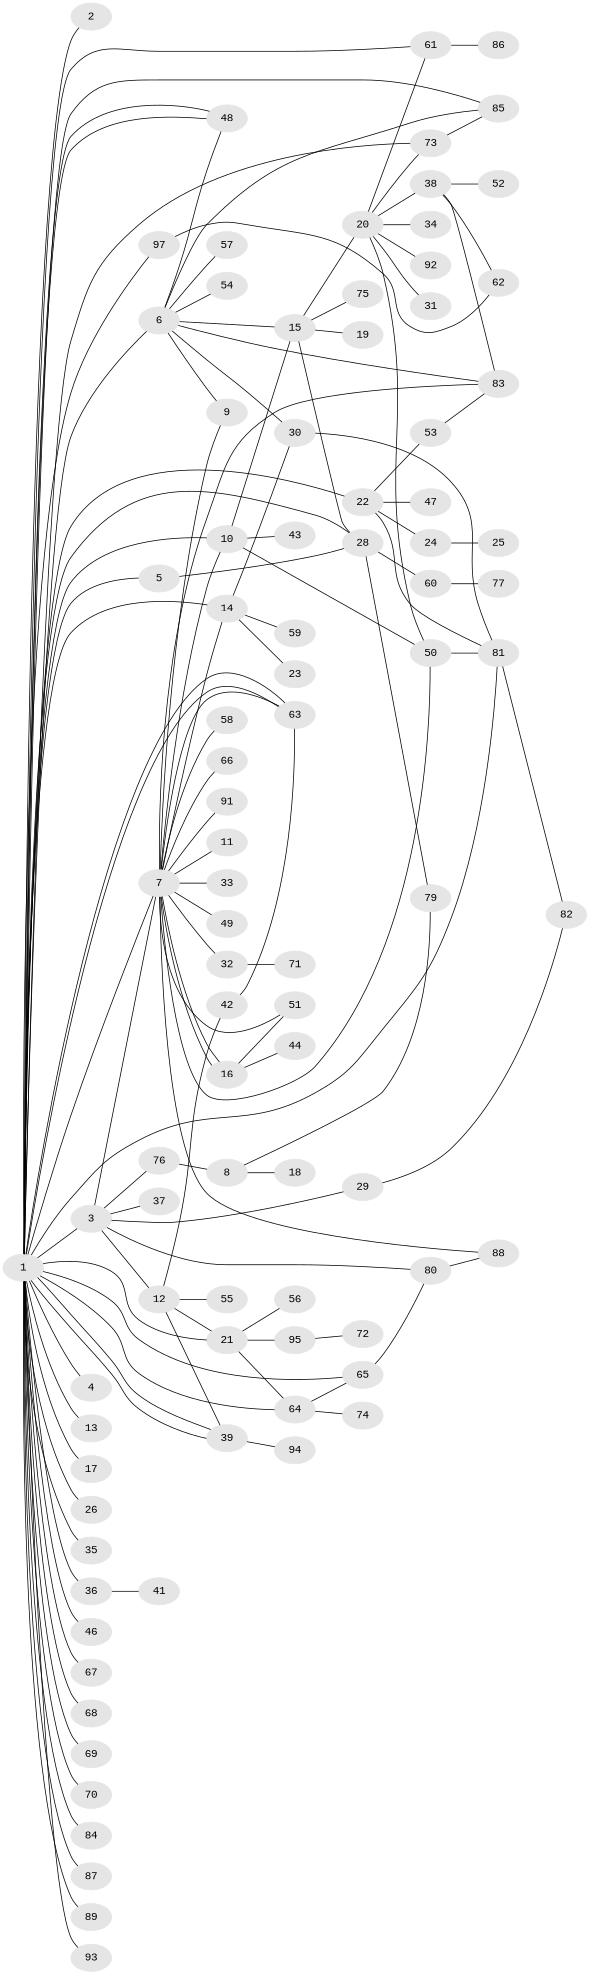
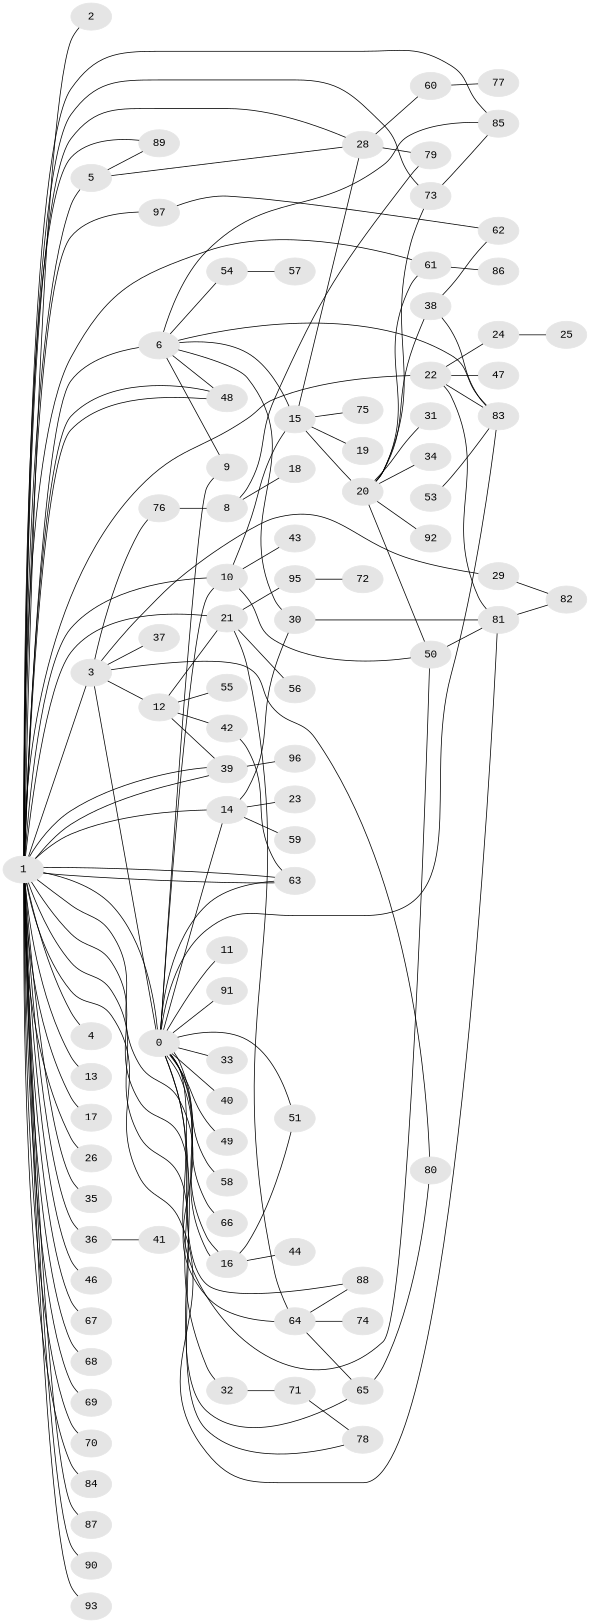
  graph {
    fontname="Liberation Mono"
    rankdir=LR
    node [color=gray90 fontname="Liberation Mono" style=filled]
    edge [fontname="Liberation Mono"]
    1
    2
    3
    4
    5
    6
-   7
+   7 [label=0]
    10
    13
    14
    17
    21
    22
    26
    n15 [label=97]
    28
    35
    36
    39
    46
    48
    61
    63
    64
    65
    67
    68
    69
    70
    73
+   78
    81
    84
    85
    87
    89
+   90
    93
    12
    29
    37
    76
    80
    9
    15
    30
    54
    57
    83
    11
    16
    32
    33
+   40
    49
    50
    51
    58
    66
    88
    91
    8
    18
    79
    43
    23
    59
    n68 [label=95]
    56
    24
    47
    53
    62
    60
    41
-   94
+   94 [label=96]
    86
    74
    82
    42
    55
    19
    20
    75
    44
    71
    31
    34
    38
    92
-   52
    72
    25
    77
    1 -- 2
    1 -- 3
    1 -- 4
    1 -- 5
    1 -- 6
    1 -- 7
    1 -- 10
    1 -- 13
    1 -- 14
    1 -- 17
    1 -- 21
    1 -- 22
    1 -- 26
    1 -- n15
    1 -- 28
    1 -- 35
    1 -- 36
    1 -- 39
    1 -- 39
    1 -- 46
    1 -- 48
    1 -- 48
    1 -- 61
    1 -- 63
    1 -- 63
    1 -- 64
    1 -- 65
    1 -- 67
    1 -- 68
    1 -- 69
    1 -- 70
    1 -- 73
+   1 -- 78
    1 -- 81
    1 -- 84
    1 -- 85
    1 -- 87
    1 -- 89
+   1 -- 90
    1 -- 93
    3 -- 7
    3 -- 12
    3 -- 29
    3 -- 37
    3 -- 76
    3 -- 80
    5 -- 28
+   5 -- 89
    6 -- 48
    6 -- 85
    6 -- 9
    6 -- 15
    6 -- 30
    6 -- 54
-   6 -- 57
+   54 -- 57
    6 -- 83
    7 -- 10
    7 -- 14
    7 -- 63
    7 -- 9
    7 -- 83
    7 -- 11
    7 -- 16
    7 -- 16
    7 -- 32
    7 -- 33
+   7 -- 40
    7 -- 49
    7 -- 50
    7 -- 51
    7 -- 58
    7 -- 66
    7 -- 88
    7 -- 91
    10 -- 15
    10 -- 50
    10 -- 43
    14 -- 30
    14 -- 23
    14 -- 59
    21 -- 64
    21 -- n68
    21 -- 56
    22 -- 81
    22 -- 24
    22 -- 47
-   22 -- 53
+   22 -- 83
    n15 -- 62
    28 -- 79
    28 -- 60
    36 -- 41
    39 -- 94
    61 -- 86
    64 -- 65
    64 -- 74
    65 -- 80
    73 -- 85
    81 -- 82
    12 -- 21
    12 -- 39
    12 -- 42
    12 -- 55
    29 -- 82
    76 -- 8
-   80 -- 88
+   64 -- 88
    15 -- 28
    15 -- 19
    15 -- 20
    15 -- 75
    30 -- 81
    16 -- 51
    16 -- 44
    32 -- 71
    50 -- 81
    8 -- 18
    8 -- 79
    n68 -- 72
    24 -- 25
    53 -- 83
    60 -- 77
    42 -- 63
    20 -- 61
    20 -- 73
    20 -- 50
    20 -- 31
    20 -- 34
    20 -- 38
    20 -- 92
+   71 -- 78
    38 -- 83
    38 -- 62
-   38 -- 52
  }
